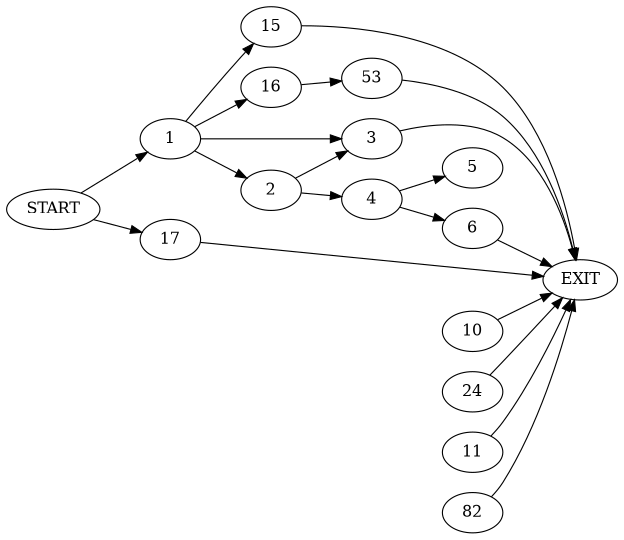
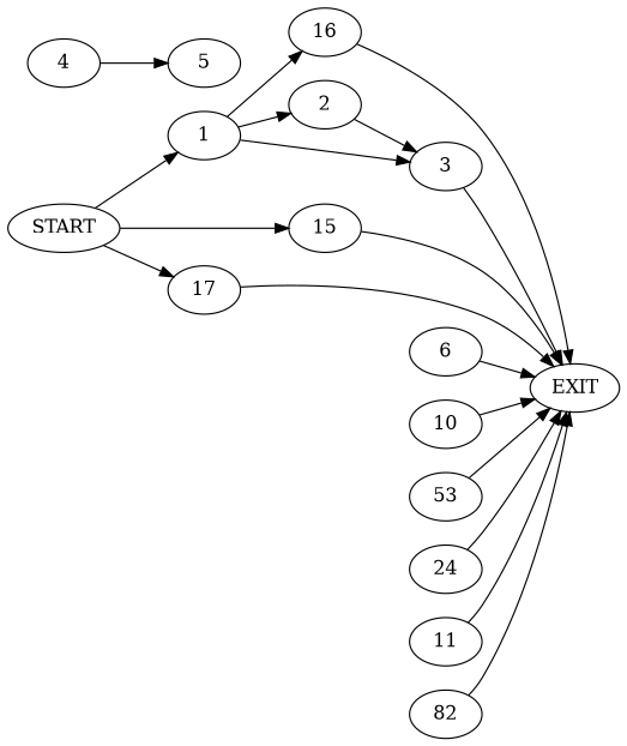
  digraph {
    rankdir=LR
    n1 [label=START]
    1
    15
    17
    16
    2
    3
    n8 [label=EXIT]
    4
    5
    6
    10
    n13 [label=53]
    n14 [label=24]
    11
    n16 [label=82]
    n1 -> 1
-   1 -> 15
+   n1 -> 15
    n1 -> 17
    1 -> 16
    1 -> 2
    1 -> 3
    15 -> n8
    17 -> n8
-   16 -> n13
+   16 -> n8
    2 -> 3
-   2 -> 4
    3 -> n8
    4 -> 5
-   4 -> 6
    6 -> n8
    10 -> n8
    n13 -> n8
    n14 -> n8
    11 -> n8
    n16 -> n8
  }
